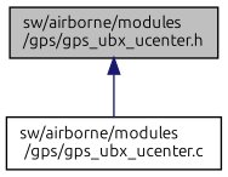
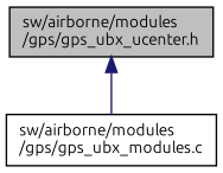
  digraph {
    fontname=Ubuntu
    node [color=black fontname=Ubuntu fontsize=10 shape=record style=filled]
    n1 [fillcolor=grey75 fontcolor=black height=0.2 label="sw/airborne/modules\l/gps/gps_ubx_ucenter.h" width=0.4]
-   n2 [fillcolor=white height=0.2 label="sw/airborne/modules\l/gps/gps_ubx_ucenter.c" width=0.4]
+   n2 [fillcolor=white height=0.2 label="sw/airborne/modules\l/gps/gps_ubx_modules.c" width=0.4]
    n1 -> n2 [color=midnightblue dir=back fontname=Ubuntu fontsize=10 labelfontname=FreeSans labelfontsize=10 style=solid]
  }
